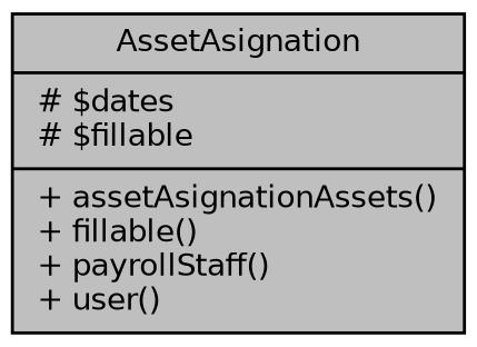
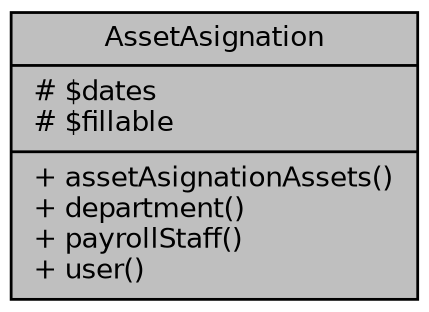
  digraph {
-   n1 [color=black fillcolor=grey75 fontcolor=black fontname=Helvetica fontsize=10 height=0.2 label="{AssetAsignation\n|# $dates\l# $fillable\l|+ assetAsignationAssets()\l+ fillable()\l+ payrollStaff()\l+ user()\l}" shape=record style=filled width=0.4]
+   n1 [color=black fillcolor=grey75 fontcolor=black fontname=Helvetica fontsize=10 height=0.2 label="{AssetAsignation\n|# $dates\l# $fillable\l|+ assetAsignationAssets()\l+ department()\l+ payrollStaff()\l+ user()\l}" shape=record style=filled width=0.4]
  }
